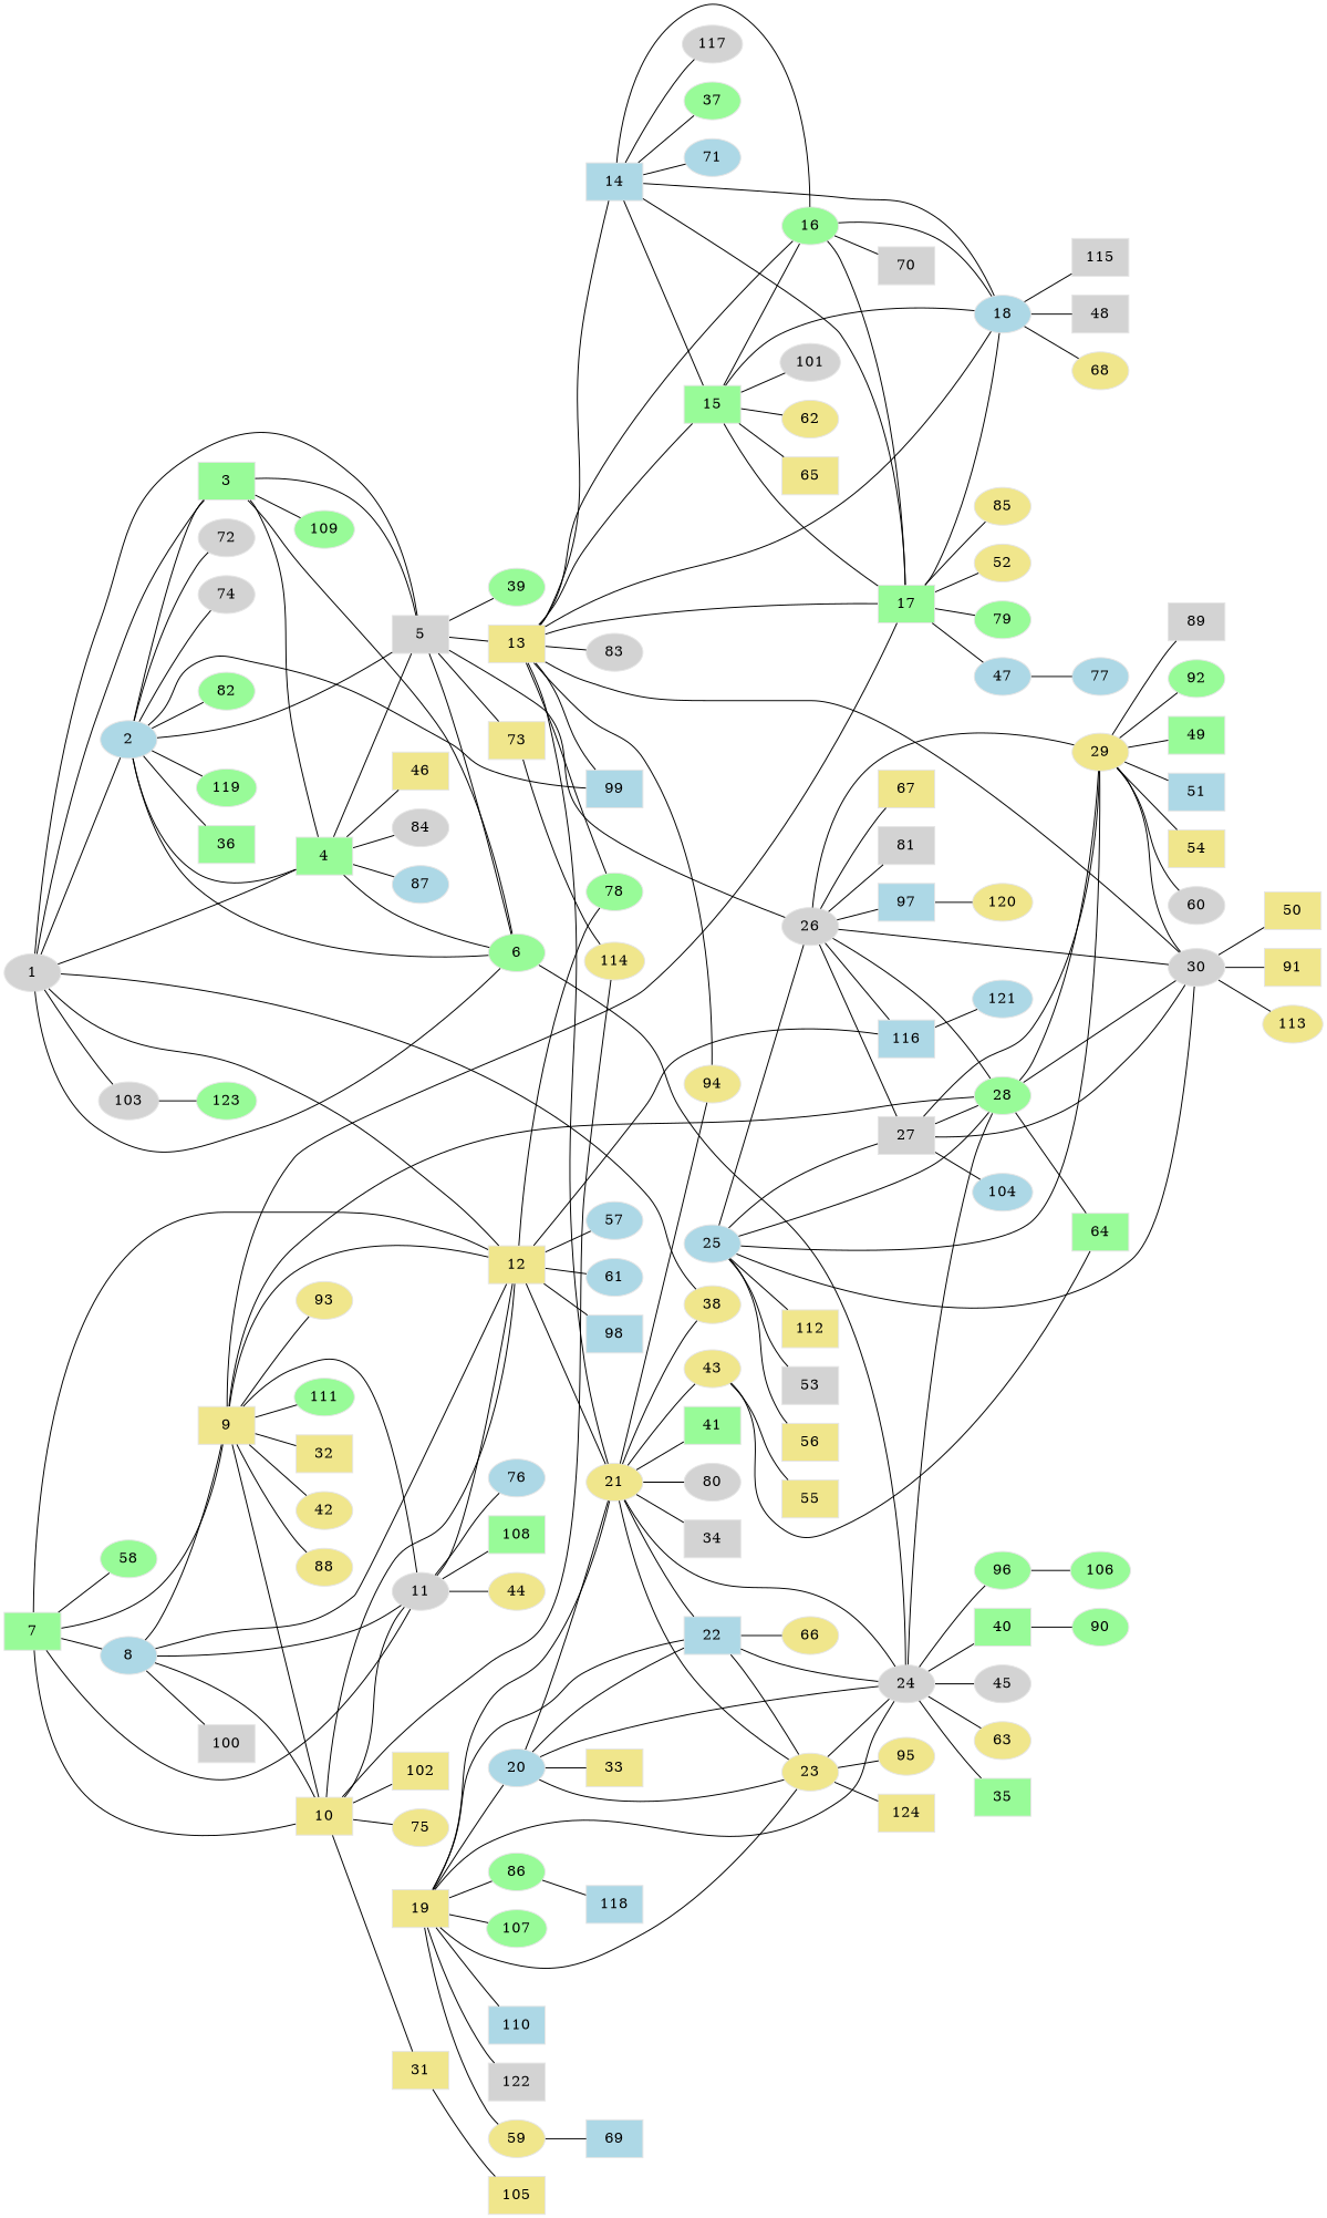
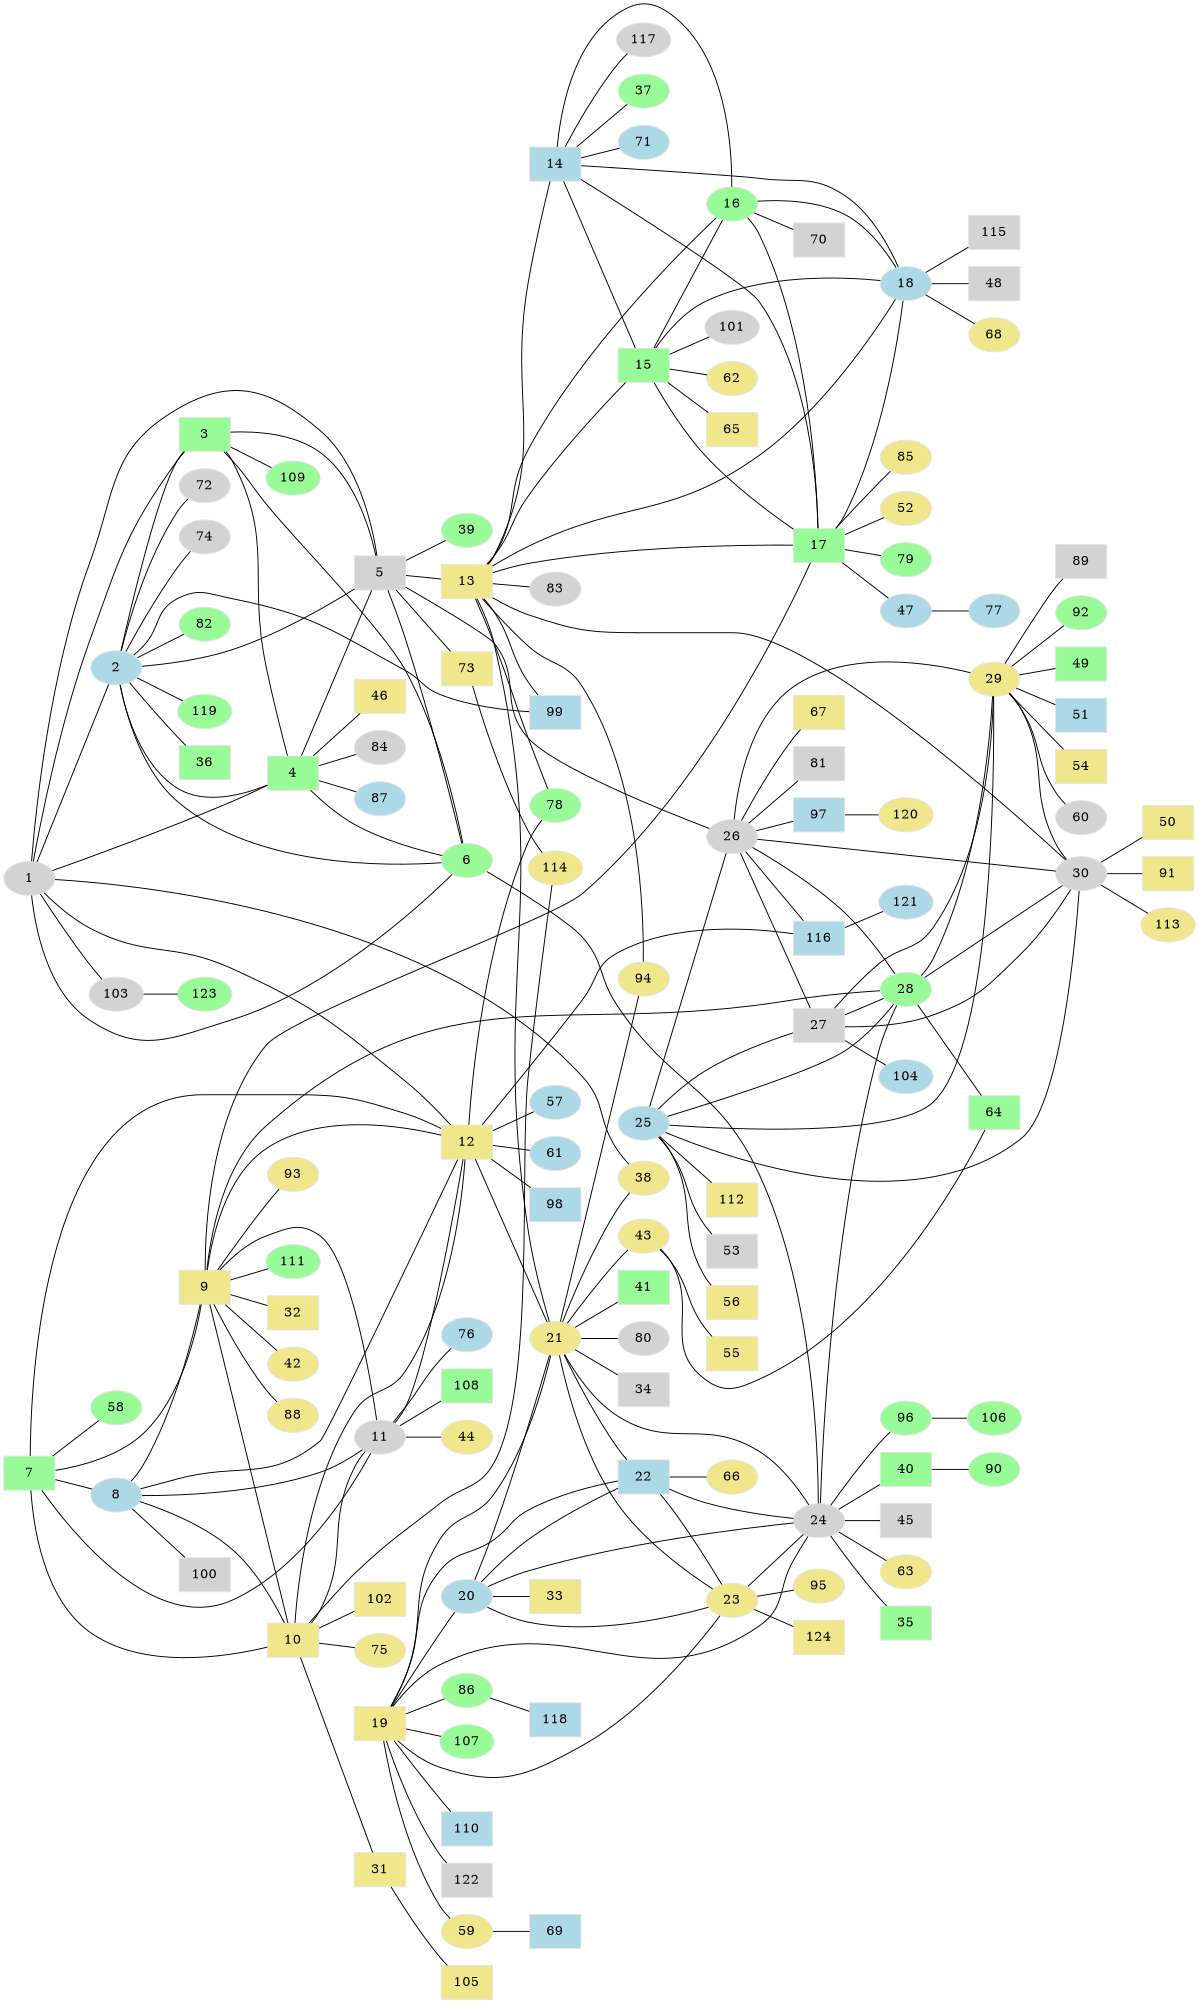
  graph {
    rankdir=LR
    node [color=gray90 fillcolor=khaki shape=ellipse style=filled]
    1 [fillcolor=lightgrey]
    2 [fillcolor=lightblue]
    3 [fillcolor=palegreen shape=box]
    4 [fillcolor=palegreen shape=box]
    5 [fillcolor=lightgrey shape=box]
    6 [fillcolor=palegreen]
    12 [shape=box]
    38
    103 [fillcolor=lightgrey]
    36 [fillcolor=palegreen shape=box]
    72 [fillcolor=lightgrey]
    74 [fillcolor=lightgrey]
    82 [fillcolor=palegreen]
    99 [fillcolor=lightblue shape=box]
    119 [fillcolor=palegreen]
    109 [fillcolor=palegreen]
    46 [shape=box]
    84 [fillcolor=lightgrey]
    87 [fillcolor=lightblue]
    13 [shape=box]
    26 [fillcolor=lightgrey]
    39 [fillcolor=palegreen]
    73 [shape=box]
    24 [fillcolor=lightgrey]
    21
    57 [fillcolor=lightblue]
    61 [fillcolor=lightblue]
    78 [fillcolor=palegreen]
    98 [fillcolor=lightblue shape=box]
    116 [fillcolor=lightblue shape=box]
    123 [fillcolor=palegreen]
    121 [fillcolor=lightblue]
    17 [fillcolor=palegreen shape=box]
    14 [fillcolor=lightblue shape=box]
    15 [fillcolor=palegreen shape=box]
    16 [fillcolor=palegreen]
    18 [fillcolor=lightblue]
    30 [fillcolor=lightgrey]
    83 [fillcolor=lightgrey]
    94
    28 [fillcolor=palegreen]
    27 [fillcolor=lightgrey shape=box]
    29
    67 [shape=box]
    81 [fillcolor=lightgrey shape=box]
    97 [fillcolor=lightblue shape=box]
    114
    35 [fillcolor=palegreen shape=box]
    40 [fillcolor=palegreen shape=box]
-   45 [fillcolor=lightgrey]
+   45 [fillcolor=lightgrey shape=box]
    63
    96 [fillcolor=palegreen]
    7 [fillcolor=palegreen shape=box]
    8 [fillcolor=lightblue]
    9 [shape=box]
    10 [shape=box]
    11 [fillcolor=lightgrey]
    58 [fillcolor=palegreen]
    100 [fillcolor=lightgrey shape=box]
    32 [shape=box]
    42
    88
    93
    111 [fillcolor=palegreen]
    31 [shape=box]
    75
    102 [shape=box]
    44
    76 [fillcolor=lightblue]
    108 [fillcolor=palegreen shape=box]
    47 [fillcolor=lightblue]
    52
    79 [fillcolor=palegreen]
    85
    64 [fillcolor=palegreen shape=box]
    105 [shape=box]
    22 [fillcolor=lightblue shape=box]
    23
    34 [fillcolor=lightgrey shape=box]
    41 [fillcolor=palegreen shape=box]
    43
    80 [fillcolor=lightgrey]
    37 [fillcolor=palegreen]
    71 [fillcolor=lightblue]
    117 [fillcolor=lightgrey]
    62
    65 [shape=box]
    101 [fillcolor=lightgrey]
    70 [fillcolor=lightgrey shape=box]
    48 [fillcolor=lightgrey shape=box]
    68
    115 [fillcolor=lightgrey shape=box]
    50 [shape=box]
    91 [shape=box]
    113
    77 [fillcolor=lightblue]
    19 [shape=box]
    20 [fillcolor=lightblue]
    59
    86 [fillcolor=palegreen]
    107 [fillcolor=palegreen]
    110 [fillcolor=lightblue shape=box]
    122 [fillcolor=lightgrey shape=box]
    33 [shape=box]
    66
    95
    124 [shape=box]
    69 [fillcolor=lightblue shape=box]
    118 [fillcolor=lightblue shape=box]
    55 [shape=box]
    90 [fillcolor=palegreen]
    106 [fillcolor=palegreen]
    25 [fillcolor=lightblue]
    53 [fillcolor=lightgrey shape=box]
    56 [shape=box]
    112 [shape=box]
    104 [fillcolor=lightblue]
    49 [fillcolor=palegreen shape=box]
    51 [fillcolor=lightblue shape=box]
    54 [shape=box]
    60 [fillcolor=lightgrey]
    89 [fillcolor=lightgrey shape=box]
    92 [fillcolor=palegreen]
    120
    1 -- 2
    1 -- 3
    1 -- 4
    1 -- 5
    1 -- 6
    1 -- 12
    1 -- 38
    1 -- 103
    2 -- 3
    2 -- 4
    2 -- 5
    2 -- 6
    2 -- 36
    2 -- 72
    2 -- 74
    2 -- 82
    2 -- 99
    2 -- 119
    3 -- 4
    3 -- 5
    3 -- 6
    3 -- 109
    4 -- 5
    4 -- 6
    4 -- 46
    4 -- 84
    4 -- 87
    5 -- 6
    5 -- 13
    5 -- 26
    5 -- 39
    5 -- 73
    6 -- 24
    12 -- 21
    12 -- 57
    12 -- 61
    12 -- 78
    12 -- 98
    12 -- 116
    103 -- 123
    13 -- 99
    13 -- 21
    13 -- 78
    13 -- 17
    13 -- 14
    13 -- 15
    13 -- 16
    13 -- 18
    13 -- 30
    13 -- 83
    13 -- 94
    26 -- 116
    26 -- 30
    26 -- 28
    26 -- 27
    26 -- 29
    26 -- 67
    26 -- 81
    26 -- 97
    73 -- 114
    24 -- 28
    24 -- 35
    24 -- 40
    24 -- 45
    24 -- 63
    24 -- 96
    21 -- 38
    21 -- 24
    21 -- 94
    21 -- 22
    21 -- 23
    21 -- 34
    21 -- 41
    21 -- 43
    21 -- 80
    116 -- 121
    17 -- 18
    17 -- 47
    17 -- 52
    17 -- 79
    17 -- 85
    14 -- 17
    14 -- 15
    14 -- 16
    14 -- 18
    14 -- 37
    14 -- 71
    14 -- 117
    15 -- 17
    15 -- 16
    15 -- 18
    15 -- 62
    15 -- 65
    15 -- 101
    16 -- 17
    16 -- 18
    16 -- 70
    18 -- 48
    18 -- 68
    18 -- 115
    30 -- 50
    30 -- 91
    30 -- 113
    28 -- 30
    28 -- 29
    28 -- 64
    27 -- 30
    27 -- 28
    27 -- 29
    27 -- 104
    29 -- 30
    29 -- 49
    29 -- 51
    29 -- 54
    29 -- 60
    29 -- 89
    29 -- 92
    97 -- 120
    40 -- 90
    96 -- 106
    7 -- 12
    7 -- 8
    7 -- 9
    7 -- 10
    7 -- 11
    7 -- 58
    8 -- 12
    8 -- 9
    8 -- 10
    8 -- 11
    8 -- 100
    9 -- 12
    9 -- 17
    9 -- 28
    9 -- 10
    9 -- 11
    9 -- 32
    9 -- 42
    9 -- 88
    9 -- 93
    9 -- 111
    10 -- 12
    10 -- 114
    10 -- 11
    10 -- 31
    10 -- 75
    10 -- 102
    11 -- 12
    11 -- 44
    11 -- 76
    11 -- 108
    31 -- 105
    47 -- 77
    22 -- 24
    22 -- 23
    22 -- 66
    23 -- 24
    23 -- 95
    23 -- 124
    43 -- 64
    43 -- 55
    19 -- 24
    19 -- 21
    19 -- 22
    19 -- 23
    19 -- 20
    19 -- 59
    19 -- 86
    19 -- 107
    19 -- 110
    19 -- 122
    20 -- 24
    20 -- 21
    20 -- 22
    20 -- 23
    20 -- 33
    59 -- 69
    86 -- 118
    25 -- 26
    25 -- 30
    25 -- 28
    25 -- 27
    25 -- 29
    25 -- 53
    25 -- 56
    25 -- 112
  }
